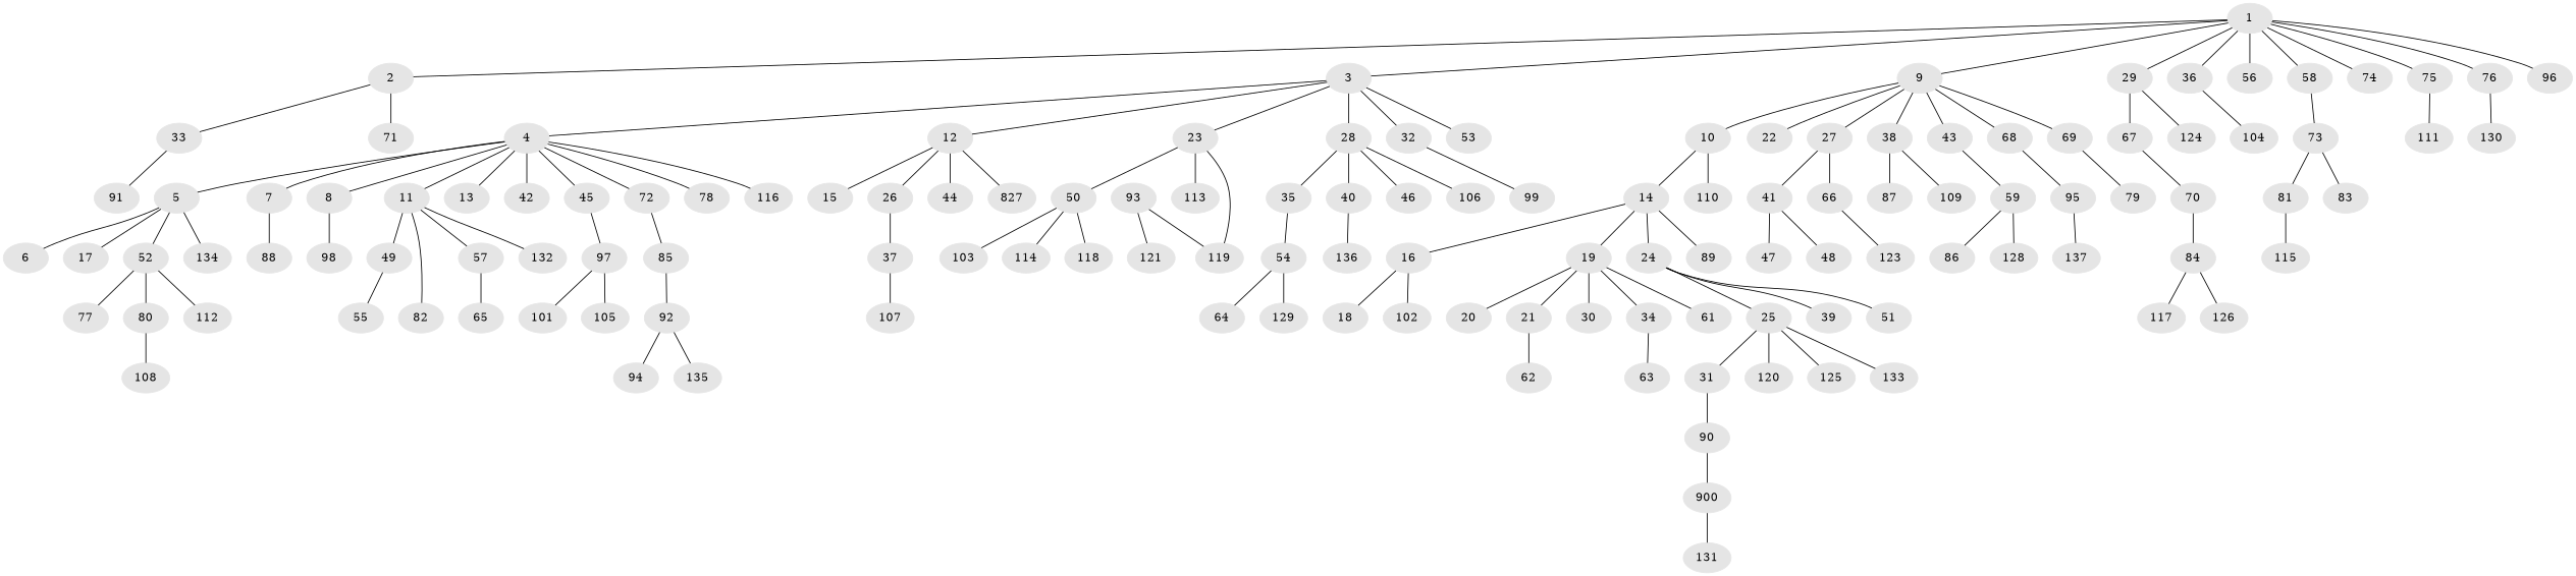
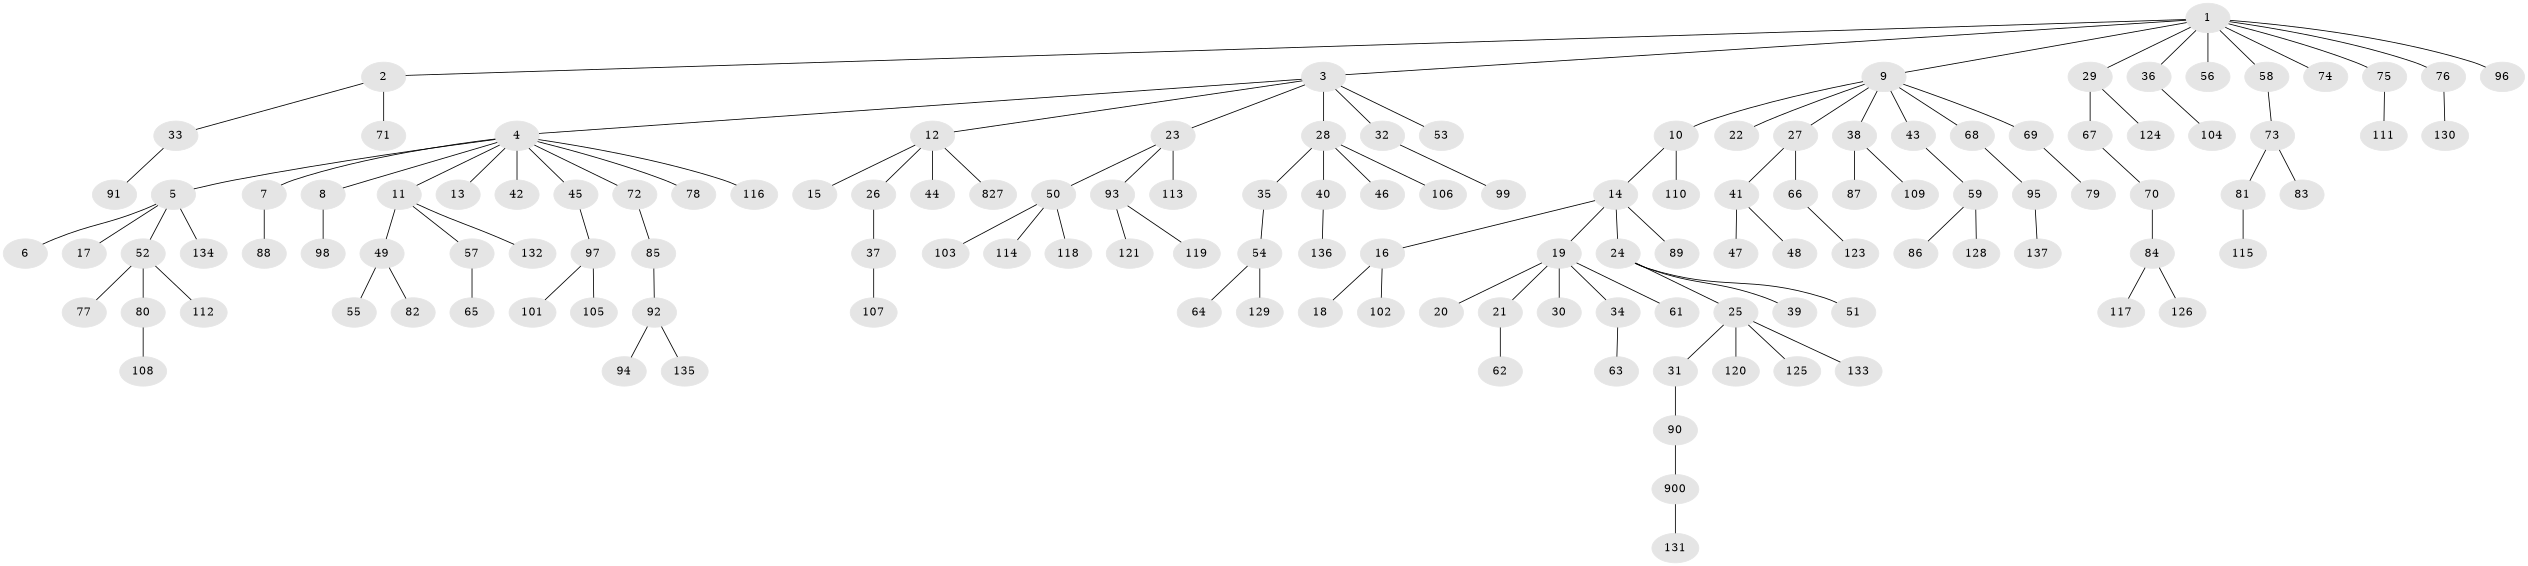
  graph {
    node [color=gray90 style=filled]
    1
    2
    3
    9
    29
    36
    56
    58
    74
    75
    76
    96
    33
    71
    4
    12
    23
    28
    32
    53
    10
    22
    27
    38
    43
    68
    69
    67
    124
    104
    73
    111
    130
    91
    5
    7
    8
    11
    13
    42
    45
    72
    78
    116
    15
    26
    44
    n48 [label=827]
    50
    93
    113
    35
    40
    46
    106
    99
    6
    17
    52
    134
    88
    98
    49
    57
    82
    132
    97
    85
    77
    80
    112
    14
    110
    41
    66
    87
    109
    59
    95
    79
    16
    19
    24
    89
    55
    65
    37
    18
    102
    20
    21
    30
    34
    61
    25
    39
    51
    62
    63
    103
    114
    118
    119
    121
    31
    120
    125
    133
    90
    107
    47
    48
    123
    54
    136
    70
    n117 [label=900]
    64
    129
    86
    128
    101
    105
    108
    81
    83
    84
    137
    117
    126
    92
    115
    94
    135
    131
    1 -- 2
    1 -- 3
    1 -- 9
    1 -- 29
    1 -- 36
    1 -- 56
    1 -- 58
    1 -- 74
    1 -- 75
    1 -- 76
    1 -- 96
    2 -- 33
    2 -- 71
    3 -- 4
    3 -- 12
    3 -- 23
    3 -- 28
    3 -- 32
    3 -- 53
    9 -- 10
    9 -- 22
    9 -- 27
    9 -- 38
    9 -- 43
    9 -- 68
    9 -- 69
    29 -- 67
    29 -- 124
    36 -- 104
    58 -- 73
    75 -- 111
    76 -- 130
    33 -- 91
    4 -- 5
    4 -- 7
    4 -- 8
    4 -- 11
    4 -- 13
    4 -- 42
    4 -- 45
    4 -- 72
    4 -- 78
    4 -- 116
    12 -- 15
    12 -- 26
    12 -- 44
    12 -- n48
    23 -- 50
-   23 -- 119
+   23 -- 93
    23 -- 113
    28 -- 35
    28 -- 40
    28 -- 46
    28 -- 106
    32 -- 99
    10 -- 14
    10 -- 110
    27 -- 41
    27 -- 66
    38 -- 87
    38 -- 109
    43 -- 59
    68 -- 95
    69 -- 79
    67 -- 70
    73 -- 81
    73 -- 83
    5 -- 6
    5 -- 17
    5 -- 52
    5 -- 134
    7 -- 88
    8 -- 98
    11 -- 49
    11 -- 57
-   11 -- 82
+   49 -- 82
    11 -- 132
    45 -- 97
    72 -- 85
    26 -- 37
    50 -- 103
    50 -- 114
    50 -- 118
    93 -- 119
    93 -- 121
    35 -- 54
    40 -- 136
    52 -- 77
    52 -- 80
    52 -- 112
    49 -- 55
    57 -- 65
    97 -- 101
    97 -- 105
    85 -- 92
    80 -- 108
    14 -- 16
    14 -- 19
    14 -- 24
    14 -- 89
    41 -- 47
    41 -- 48
    66 -- 123
    59 -- 86
    59 -- 128
    95 -- 137
    16 -- 18
    16 -- 102
    19 -- 20
    19 -- 21
    19 -- 30
    19 -- 34
    19 -- 61
    24 -- 25
    24 -- 39
    24 -- 51
    37 -- 107
    21 -- 62
    34 -- 63
    25 -- 31
    25 -- 120
    25 -- 125
    25 -- 133
    31 -- 90
    90 -- n117
    54 -- 64
    54 -- 129
    70 -- 84
    n117 -- 131
    81 -- 115
    84 -- 117
    84 -- 126
    92 -- 94
    92 -- 135
  }
